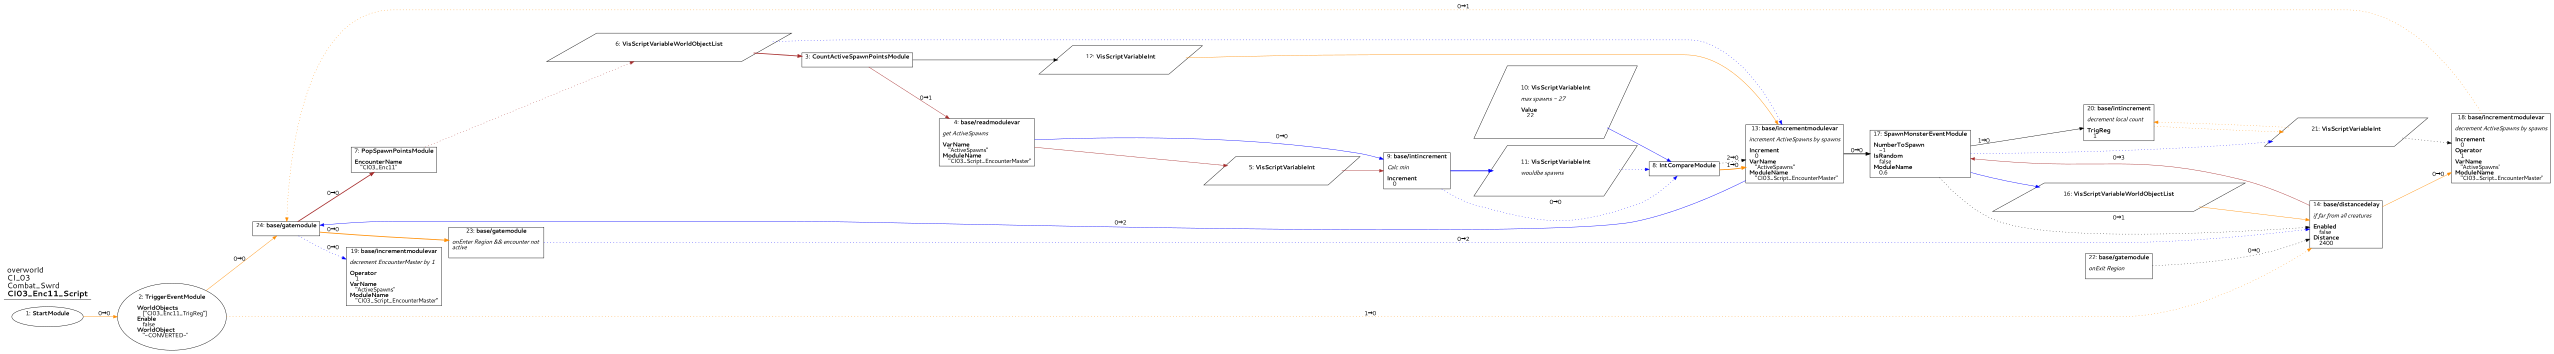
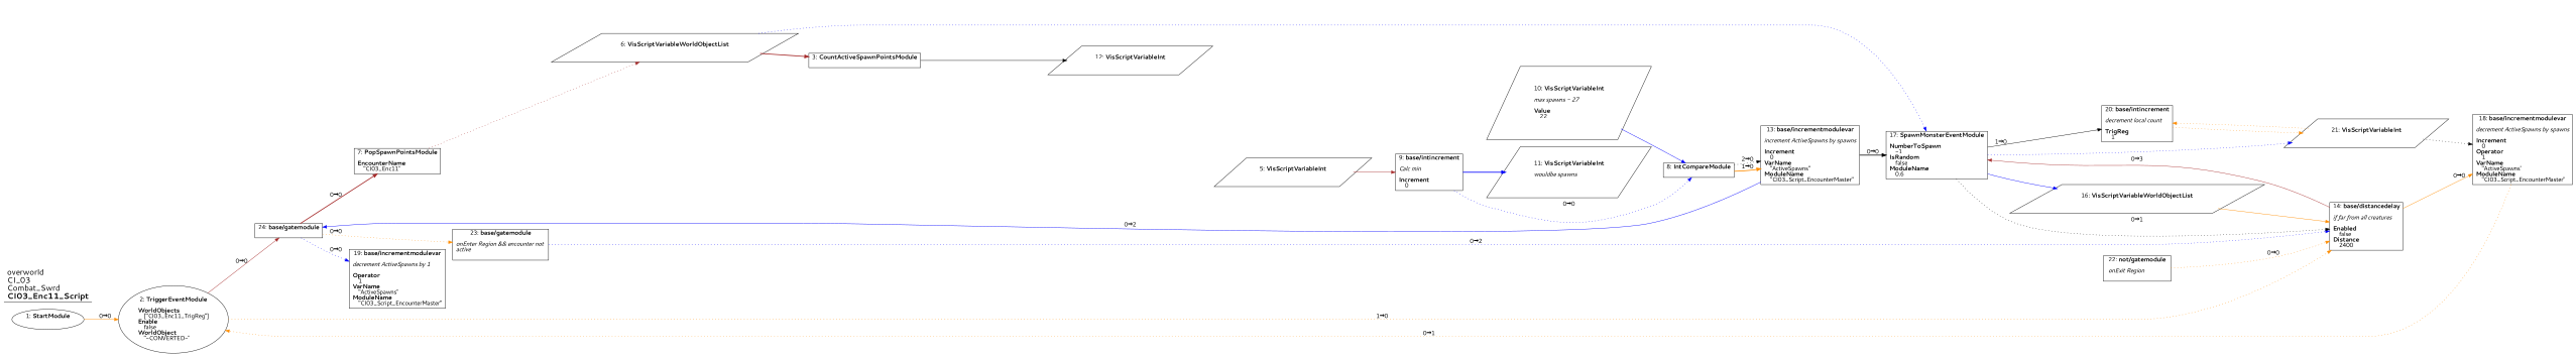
  digraph {
    fontname="Segoe UI"
    rankdir=LR
    splines=spline
    node [fontname="Segoe UI" shape=box]
    edge [color=darkorange fontname="Segoe UI" style=solid]
    n1 [label=<1: <b>StartModule</b><br/><br/>> shape=oval]
    n2 [label=<2: <b>TriggerEventModule</b><br/><br/><b>WorldObjects</b><br align="left"/>    [&quot;CI03_Enc11_TrigReg&quot;]<br align="left"/><b>Enable</b><br align="left"/>    false<br align="left"/><b>WorldObject</b><br align="left"/>    &quot;-CONVERTED-&quot;<br align="left"/>> shape=oval]
    n3 [label=<24: <b>base/gatemodule</b><br/><br/>>]
    n4 [label=<14: <b>base/distancedelay</b><br/><br/><i>if far from all creatures<br align="left"/></i><br align="left"/><b>Enabled</b><br align="left"/>    false<br align="left"/><b>Distance</b><br align="left"/>    2400<br align="left"/>>]
-   n5 [label=<22: <b>base/gatemodule</b><br/><br/><i>onExit Region<br align="left"/></i><br align="left"/>>]
+   n5 [label=<22: <b>not/gatemodule</b><br/><br/><i>onExit Region<br align="left"/></i><br align="left"/>>]
    n6 [label=<7: <b>PopSpawnPointsModule</b><br/><br/><b>EncounterName</b><br align="left"/>    &quot;CI03_Enc11&quot;<br align="left"/>>]
    n7 [label=<23: <b>base/gatemodule</b><br/><br/><i>onEnter Region &amp;&amp; encounter not <br align="left"/>active<br align="left"/></i><br align="left"/>>]
-   n8 [label=<19: <b>base/incrementmodulevar</b><br/><br/><i>decrement EncounterMaster by 1<br align="left"/></i><br align="left"/><b>Operator</b><br align="left"/>    1<br align="left"/><b>VarName</b><br align="left"/>    &quot;ActiveSpawns&quot;<br align="left"/><b>ModuleName</b><br align="left"/>    &quot;CI03_Script_EncounterMaster&quot;<br align="left"/>>]
+   n8 [label=<19: <b>base/incrementmodulevar</b><br/><br/><i>decrement ActiveSpawns by 1<br align="left"/></i><br align="left"/><b>Operator</b><br align="left"/>    1<br align="left"/><b>VarName</b><br align="left"/>    &quot;ActiveSpawns&quot;<br align="left"/><b>ModuleName</b><br align="left"/>    &quot;CI03_Script_EncounterMaster&quot;<br align="left"/>>]
    n9 [label=<17: <b>SpawnMonsterEventModule</b><br/><br/><b>NumberToSpawn</b><br align="left"/>    -1<br align="left"/><b>IsRandom</b><br align="left"/>    false<br align="left"/><b>ModuleName</b><br align="left"/>    0.6<br align="left"/>>]
    n10 [label=<18: <b>base/incrementmodulevar</b><br/><br/><i>decrement ActiveSpawns by spawns<br align="left"/></i><br align="left"/><b>Increment</b><br align="left"/>    0<br align="left"/><b>Operator</b><br align="left"/>    1<br align="left"/><b>VarName</b><br align="left"/>    &quot;ActiveSpawns&quot;<br align="left"/><b>ModuleName</b><br align="left"/>    &quot;CI03_Script_EncounterMaster&quot;<br align="left"/>>]
    n11 [label=<6: <b>VisScriptVariableWorldObjectList</b><br/><br/>> shape=parallelogram]
    n12 [label=<3: <b>CountActiveSpawnPointsModule</b><br/><br/>>]
-   n13 [label=<4: <b>base/readmodulevar</b><br/><br/><i>get ActiveSpawns<br align="left"/></i><br align="left"/><b>VarName</b><br align="left"/>    &quot;ActiveSpawns&quot;<br align="left"/><b>ModuleName</b><br align="left"/>    &quot;CI03_Script_EncounterMaster&quot;<br align="left"/>>]
    n14 [label=<12: <b>VisScriptVariableInt</b><br/><br/>> shape=parallelogram]
    n15 [label=<9: <b>base/intincrement</b><br/><br/><i>Calc min<br align="left"/></i><br align="left"/><b>Increment</b><br align="left"/>    0<br align="left"/>>]
    n16 [label=<5: <b>VisScriptVariableInt</b><br/><br/>> shape=parallelogram]
    n17 [label=<13: <b>base/incrementmodulevar</b><br/><br/><i>increment ActiveSpawns by spawns<br align="left"/></i><br align="left"/><b>Increment</b><br align="left"/>    0<br align="left"/><b>VarName</b><br align="left"/>    &quot;ActiveSpawns&quot;<br align="left"/><b>ModuleName</b><br align="left"/>    &quot;CI03_Script_EncounterMaster&quot;<br align="left"/>>]
    n18 [label=<8: <b>IntCompareModule</b><br/><br/>>]
    n19 [label=<11: <b>VisScriptVariableInt</b><br/><br/><i>wouldbe spawns<br align="left"/></i><br align="left"/>> shape=parallelogram]
    n20 [label=<16: <b>VisScriptVariableWorldObjectList</b><br/><br/>> shape=parallelogram]
    n21 [label=<20: <b>base/intincrement</b><br/><br/><i>decrement local count<br align="left"/></i><br align="left"/><b>TrigReg</b><br align="left"/>    1<br align="left"/>>]
    n22 [label=<21: <b>VisScriptVariableInt</b><br/><br/>> shape=parallelogram]
    n23 [label=<10: <b>VisScriptVariableInt</b><br/><br/><i>max spawns - 27<br align="left"/></i><br align="left"/><b>Value</b><br align="left"/>    22<br align="left"/>> shape=parallelogram]
    n24 [label=<<font point-size="20">overworld<br align="left"/>CI_03<br align="left"/>Combat_Swrd<br align="left"/><b>CI03_Enc11_Script</b><br align="left"/></font>> shape=underline]
    n1 -> n2 [label="0→0"]
-   n2 -> n3 [label="0→0"]
+   n2 -> n3 [color=brown label="0→0"]
    n2 -> n4 [label="1→0" style=dotted]
    n3 -> n6 [color=brown label="0→0" style=bold]
-   n3 -> n7 [label="0→0" style=bold]
+   n3 -> n7 [label="0→0" style=dotted]
    n3 -> n8 [color=blue label="0→0" style=dotted]
    n4 -> n9 [color=brown label="0→3"]
    n4 -> n10 [label="0→0"]
-   n5 -> n4 [color=black label="0→0" style=dotted]
+   n5 -> n4 [label="0→0" style=dotted]
    n6 -> n11 [color=brown style=dotted]
    n7 -> n4 [color=blue label="0→2" style=dotted]
    n9 -> n4 [color=black label="0→1" style=dotted]
    n9 -> n20 [color=blue]
    n9 -> n21 [color=black label="1→0"]
    n9 -> n22 [color=blue style=dotted]
-   n10 -> n3 [label="0→1" style=dotted]
-   n11 -> n17 [color=blue style=dotted]
+   n10 -> n2 [label="0→1" style=dotted]
+   n11 -> n9 [color=blue style=dotted]
    n11 -> n12 [color=brown style=bold]
-   n12 -> n13 [color=brown label="0→1"]
    n12 -> n14 [color=black]
-   n13 -> n15 [color=blue label="0→0"]
-   n13 -> n16 [color=brown]
-   n14 -> n17
    n15 -> n18 [color=blue label="0→0" style=dotted]
    n15 -> n19 [color=blue style=bold]
    n16 -> n15 [color=brown]
    n17 -> n3 [color=blue label="0→2"]
    n17 -> n9 [color=black label="0→0" style=bold]
    n18 -> n17 [label="1→0" style=bold]
    n18 -> n17 [color=black label="2→0" style=dotted]
-   n19 -> n18 [color=blue style=dotted]
    n20 -> n4
    n21 -> n22 [style=dotted]
    n22 -> n10 [color=black style=dotted]
    n22 -> n21 [style=dotted]
    n23 -> n18 [color=blue]
  }
